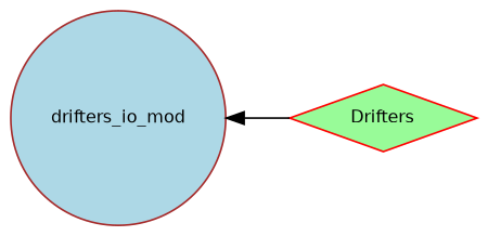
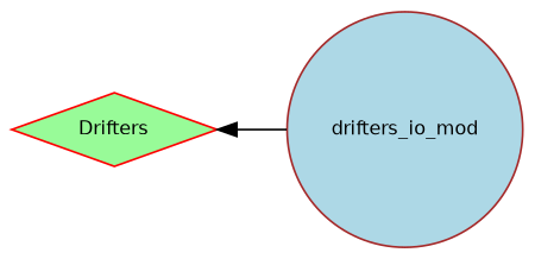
  digraph {
    rankdir=LR
    node [fontname=Helvetica fontsize=10 style=filled]
    n1 [color=brown fillcolor=lightblue fontcolor=black height=0.2 label=drifters_io_mod shape=circle width=0.4]
    n2 [color=red fillcolor=palegreen height=0.2 label=Drifters shape=diamond width=0.4]
-   n1 -> n2 [dir=back fontname=Helvetica fontsize=10 labelfontname=Helvetica labelfontsize=10 shape=plaintext style=solid]
+   n2 -> n1 [dir=back fontname=Helvetica fontsize=10 labelfontname=Helvetica labelfontsize=10 shape=plaintext style=solid]
  }
